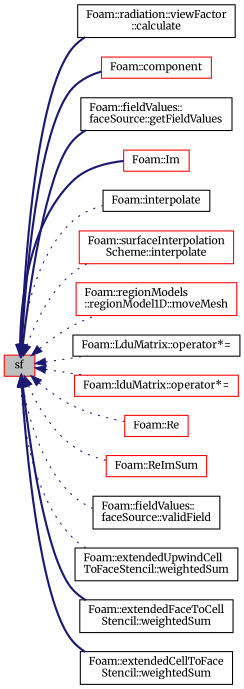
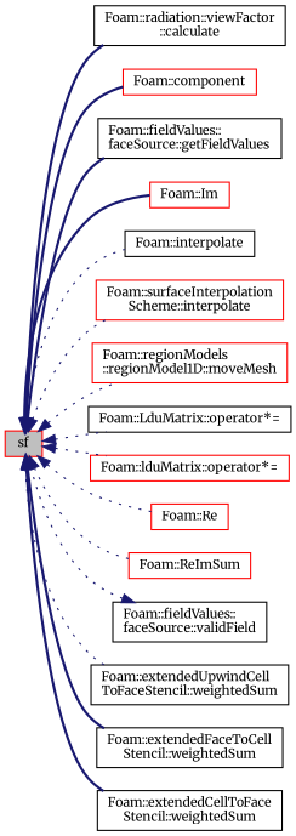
  digraph {
    fontname=Merriweather
    rankdir=LR
    node [color=red fontname=Merriweather fontsize=10 shape=record]
    edge [color=midnightblue dir=back fontname=Merriweather fontsize=10 labelfontname=Helvetica labelfontsize=10 style=dotted]
    n1 [fillcolor=grey75 fontcolor=black height=0.2 label=sf style=filled width=0.4]
    n2 [color=black height=0.2 label="Foam::radiation::viewFactor\l::calculate" width=0.4]
    n3 [height=0.2 label="Foam::component" width=0.4]
    n4 [color=black height=0.2 label="Foam::fieldValues::\lfaceSource::getFieldValues" width=0.4]
    n5 [height=0.2 label="Foam::Im" width=0.4]
    n6 [color=black height=0.2 label="Foam::interpolate" width=0.4]
    n7 [height=0.2 label="Foam::surfaceInterpolation\lScheme::interpolate" width=0.4]
    n8 [height=0.2 label="Foam::regionModels\l::regionModel1D::moveMesh" width=0.4]
    n9 [color=black height=0.2 label="Foam::LduMatrix::operator*=" width=0.4]
    n10 [height=0.2 label="Foam::lduMatrix::operator*=" width=0.4]
    n11 [height=0.2 label="Foam::Re" width=0.4]
    n12 [height=0.2 label="Foam::ReImSum" width=0.4]
    n13 [color=black height=0.2 label="Foam::fieldValues::\lfaceSource::validField" width=0.4]
    n14 [color=black height=0.2 label="Foam::extendedUpwindCell\lToFaceStencil::weightedSum" width=0.4]
    n15 [color=black height=0.2 label="Foam::extendedFaceToCell\lStencil::weightedSum" width=0.4]
    n16 [color=black height=0.2 label="Foam::extendedCellToFace\lStencil::weightedSum" width=0.4]
    n1 -> n2 [style=bold]
    n1 -> n3 [style=bold]
    n1 -> n4 [style=bold]
    n1 -> n5 [style=bold]
    n1 -> n6
    n1 -> n7
    n1 -> n8
    n1 -> n9
    n1 -> n10
    n1 -> n11
    n1 -> n12
-   n1 -> n13
+   n13 -> n1
    n1 -> n14
    n1 -> n15 [style=bold]
    n1 -> n16 [style=bold]
  }
